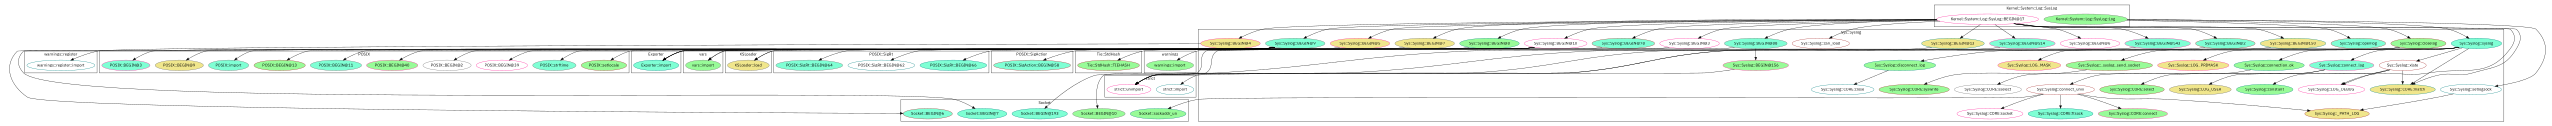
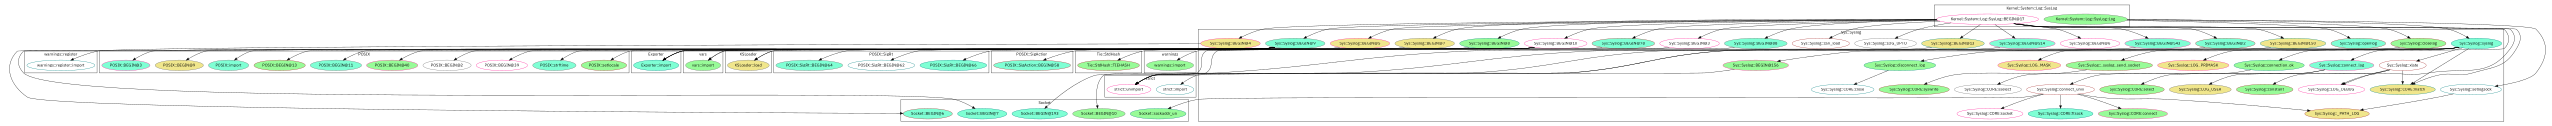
  digraph {
    fontname="IBM Plex Sans"
    node [color=deeppink fillcolor=aquamarine fontname="IBM Plex Sans" style=filled]
    edge [fontname="IBM Plex Sans"]
    "warnings::import" [color=gray40 fillcolor=palegreen]
    "Kernel::System::Log::SysLog::BEGIN@17" [fillcolor=white]
    "Kernel::System::Log::SysLog::Log" [color=gray40 fillcolor=palegreen]
    "vars::import" [color=gray40 fillcolor=palegreen]
    "strict::import" [color=teal fillcolor=white]
    "strict::unimport" [fillcolor=white]
    "XSLoader::load" [color=gray40 fillcolor=khaki]
+   "Sys::Syslog::LOG_UPTO" [color=gray40 fillcolor=white]
    "Sys::Syslog::LOG_MASK" [fillcolor=khaki]
    "Sys::Syslog::CORE:connect" [fillcolor=palegreen]
    "Sys::Syslog::setlogsock" [color=teal fillcolor=white]
    "Sys::Syslog::can_load" [color=brown fillcolor=white]
    "Sys::Syslog::disconnect_log" [color=teal fillcolor=palegreen]
    "Sys::Syslog::LOG_DEBUG" [fillcolor=white]
    "Sys::Syslog::xlate" [color=brown fillcolor=white]
    "Sys::Syslog::BEGIN@4" [fillcolor=khaki]
    "Sys::Syslog::syslog" [color=teal]
    "Sys::Syslog::CORE:select" [color=brown fillcolor=palegreen]
    "Sys::Syslog::CORE:ftsock" [color=teal]
    "Sys::Syslog::BEGIN@8" [color=teal fillcolor=palegreen]
    "Sys::Syslog::CORE:match" [color=teal fillcolor=khaki]
    "Sys::Syslog::CORE:syswrite" [color=brown fillcolor=palegreen]
    "Sys::Syslog::CORE:sselect" [color=gray40 fillcolor=white]
    "Sys::Syslog::LOG_PRIMASK" [fillcolor=khaki]
    "Sys::Syslog::BEGIN@5" [fillcolor=khaki]
    "Sys::Syslog::BEGIN@13" [color=teal fillcolor=khaki]
    "Sys::Syslog::connect_unix" [color=brown fillcolor=white]
    "Sys::Syslog::BEGIN@514"
    "Sys::Syslog::_syslog_send_socket" [color=brown fillcolor=palegreen]
    "Sys::Syslog::BEGIN@7" [color=gray40 fillcolor=khaki]
    "Sys::Syslog::BEGIN@88" [color=gray40]
    "Sys::Syslog::_PATH_LOG" [color=brown fillcolor=khaki]
-   "Sys::Syslog::constant" [color=teal fillcolor=palegreen]
+   "Sys::Syslog::constant" [color=brown fillcolor=palegreen]
    "Sys::Syslog::connection_ok" [color=teal fillcolor=palegreen]
    "Sys::Syslog::closelog" [color=brown fillcolor=palegreen]
    "Sys::Syslog::BEGIN@3" [fillcolor=white]
    "Sys::Syslog::BEGIN@156" [fillcolor=palegreen]
    "Sys::Syslog::BEGIN@543"
    "Sys::Syslog::LOG_USER" [color=gray40 fillcolor=khaki]
    "Sys::Syslog::BEGIN@78" [color=brown]
    "Sys::Syslog::BEGIN@6" [fillcolor=white]
    "Sys::Syslog::BEGIN@2" [color=brown]
    "Sys::Syslog::BEGIN@10" [fillcolor=white]
    "Sys::Syslog::BEGIN@9" [color=gray40]
    "Sys::Syslog::CORE:close" [color=teal fillcolor=white]
    "Sys::Syslog::CORE:socket" [fillcolor=white]
    "Sys::Syslog::openlog" [color=brown]
    "Sys::Syslog::connect_log"
    "Sys::Syslog::BEGIN@150" [color=teal fillcolor=khaki]
    "Socket::BEGIN@193" [color=teal]
    "Socket::BEGIN@10" [color=gray40 fillcolor=palegreen]
    "Socket::BEGIN@6" [color=brown]
    "Socket::sockaddr_un" [color=teal fillcolor=palegreen]
    "Socket::BEGIN@7" [color=teal]
    "POSIX::SigRt::BEGIN@66" [color=teal]
    "POSIX::SigRt::BEGIN@62" [color=teal fillcolor=white]
    "POSIX::SigRt::BEGIN@64" [color=gray40]
    "Exporter::import" [color=teal]
    "POSIX::SigAction::BEGIN@58" [color=brown]
    "POSIX::setlocale" [color=brown fillcolor=palegreen]
    "POSIX::import" [color=gray40]
    "POSIX::BEGIN@9" [color=gray40 fillcolor=khaki]
    "POSIX::BEGIN@3"
    "POSIX::BEGIN@39" [fillcolor=white]
    "POSIX::BEGIN@2" [color=gray40 fillcolor=white]
    "POSIX::BEGIN@40" [fillcolor=palegreen]
    "POSIX::BEGIN@11" [color=gray40]
    "POSIX::BEGIN@13" [color=brown fillcolor=palegreen]
    "POSIX::strftime" [color=gray40]
    "Tie::StdHash::TIEHASH" [color=brown fillcolor=palegreen]
    "warnings::register::import" [color=teal fillcolor=white]
    subgraph cluster_1 {
      label=warnings
      "warnings::import"
    }
    subgraph cluster_2 {
      label="Kernel::System::Log::SysLog"
      "Kernel::System::Log::SysLog::BEGIN@17"
      "Kernel::System::Log::SysLog::Log"
    }
    subgraph cluster_3 {
      label=vars
      "vars::import"
    }
    subgraph cluster_4 {
      label="strict"
      "strict::import"
      "strict::unimport"
    }
    subgraph cluster_5 {
      label=XSLoader
      "XSLoader::load"
    }
    subgraph cluster_6 {
      label="Sys::Syslog"
+     "Sys::Syslog::LOG_UPTO"
      "Sys::Syslog::LOG_MASK"
      "Sys::Syslog::CORE:connect"
      "Sys::Syslog::setlogsock"
      "Sys::Syslog::can_load"
      "Sys::Syslog::disconnect_log"
      "Sys::Syslog::LOG_DEBUG"
      "Sys::Syslog::xlate"
      "Sys::Syslog::BEGIN@4"
      "Sys::Syslog::syslog"
      "Sys::Syslog::CORE:select"
      "Sys::Syslog::CORE:ftsock"
      "Sys::Syslog::BEGIN@8"
      "Sys::Syslog::CORE:match"
      "Sys::Syslog::CORE:syswrite"
      "Sys::Syslog::CORE:sselect"
      "Sys::Syslog::LOG_PRIMASK"
      "Sys::Syslog::BEGIN@5"
      "Sys::Syslog::BEGIN@13"
      "Sys::Syslog::connect_unix"
      "Sys::Syslog::BEGIN@514"
      "Sys::Syslog::_syslog_send_socket"
      "Sys::Syslog::BEGIN@7"
      "Sys::Syslog::BEGIN@88"
      "Sys::Syslog::_PATH_LOG"
      "Sys::Syslog::constant"
      "Sys::Syslog::connection_ok"
      "Sys::Syslog::closelog"
      "Sys::Syslog::BEGIN@3"
      "Sys::Syslog::BEGIN@156"
      "Sys::Syslog::BEGIN@543"
      "Sys::Syslog::LOG_USER"
      "Sys::Syslog::BEGIN@78"
      "Sys::Syslog::BEGIN@6"
      "Sys::Syslog::BEGIN@2"
      "Sys::Syslog::BEGIN@10"
      "Sys::Syslog::BEGIN@9"
      "Sys::Syslog::CORE:close"
      "Sys::Syslog::CORE:socket"
      "Sys::Syslog::openlog"
      "Sys::Syslog::connect_log"
      "Sys::Syslog::BEGIN@150"
    }
    subgraph cluster_7 {
      label=Socket
      "Socket::BEGIN@193"
      "Socket::BEGIN@10"
      "Socket::BEGIN@6"
      "Socket::sockaddr_un"
      "Socket::BEGIN@7"
    }
    subgraph cluster_8 {
      label="POSIX::SigRt"
      "POSIX::SigRt::BEGIN@66"
      "POSIX::SigRt::BEGIN@62"
      "POSIX::SigRt::BEGIN@64"
    }
    subgraph cluster_9 {
      label=Exporter
      "Exporter::import"
    }
    subgraph cluster_10 {
      label="POSIX::SigAction"
      "POSIX::SigAction::BEGIN@58"
    }
    subgraph cluster_11 {
      label=POSIX
      "POSIX::setlocale"
      "POSIX::import"
      "POSIX::BEGIN@9"
      "POSIX::BEGIN@3"
      "POSIX::BEGIN@39"
      "POSIX::BEGIN@2"
      "POSIX::BEGIN@40"
      "POSIX::BEGIN@11"
      "POSIX::BEGIN@13"
      "POSIX::strftime"
    }
    subgraph cluster_12 {
      label="Tie::StdHash"
      "Tie::StdHash::TIEHASH"
    }
    subgraph cluster_13 {
      label="warnings::register"
      "warnings::register::import"
    }
+   "Kernel::System::Log::SysLog::BEGIN@17" -> "Sys::Syslog::LOG_UPTO"
    "Kernel::System::Log::SysLog::BEGIN@17" -> "Sys::Syslog::can_load"
    "Kernel::System::Log::SysLog::BEGIN@17" -> "Sys::Syslog::LOG_DEBUG"
    "Kernel::System::Log::SysLog::BEGIN@17" -> "Sys::Syslog::BEGIN@4"
    "Kernel::System::Log::SysLog::BEGIN@17" -> "Sys::Syslog::BEGIN@8"
    "Kernel::System::Log::SysLog::BEGIN@17" -> "Sys::Syslog::CORE:match"
    "Kernel::System::Log::SysLog::BEGIN@17" -> "Sys::Syslog::BEGIN@5"
    "Kernel::System::Log::SysLog::BEGIN@17" -> "Sys::Syslog::BEGIN@13"
    "Kernel::System::Log::SysLog::BEGIN@17" -> "Sys::Syslog::BEGIN@514"
    "Kernel::System::Log::SysLog::BEGIN@17" -> "Sys::Syslog::BEGIN@7"
    "Kernel::System::Log::SysLog::BEGIN@17" -> "Sys::Syslog::BEGIN@88"
    "Kernel::System::Log::SysLog::BEGIN@17" -> "Sys::Syslog::BEGIN@3"
-   "Sys::Syslog::BEGIN@88" -> "Sys::Syslog::BEGIN@156"
+   "Kernel::System::Log::SysLog::BEGIN@17" -> "Sys::Syslog::BEGIN@156"
    "Kernel::System::Log::SysLog::BEGIN@17" -> "Sys::Syslog::BEGIN@543"
    "Kernel::System::Log::SysLog::BEGIN@17" -> "Sys::Syslog::BEGIN@78"
    "Kernel::System::Log::SysLog::BEGIN@17" -> "Sys::Syslog::BEGIN@6"
    "Kernel::System::Log::SysLog::BEGIN@17" -> "Sys::Syslog::BEGIN@2"
    "Kernel::System::Log::SysLog::BEGIN@17" -> "Sys::Syslog::BEGIN@10"
    "Kernel::System::Log::SysLog::BEGIN@17" -> "Sys::Syslog::BEGIN@9"
    "Kernel::System::Log::SysLog::BEGIN@17" -> "Sys::Syslog::BEGIN@150"
    "Kernel::System::Log::SysLog::Log" -> "Sys::Syslog::setlogsock"
    "Kernel::System::Log::SysLog::Log" -> "Sys::Syslog::syslog"
    "Kernel::System::Log::SysLog::Log" -> "Sys::Syslog::closelog"
    "Kernel::System::Log::SysLog::Log" -> "Sys::Syslog::openlog"
    "Sys::Syslog::setlogsock" -> "Sys::Syslog::_PATH_LOG"
    "Sys::Syslog::disconnect_log" -> "Sys::Syslog::CORE:close"
    "Sys::Syslog::xlate" -> "Sys::Syslog::LOG_DEBUG"
    "Sys::Syslog::xlate" -> "Sys::Syslog::CORE:match"
    "Sys::Syslog::xlate" -> "Sys::Syslog::constant"
    "Sys::Syslog::xlate" -> "Sys::Syslog::LOG_USER"
    "Sys::Syslog::BEGIN@4" -> "warnings::register::import"
-   "Sys::Syslog::closelog" -> "Sys::Syslog::LOG_MASK"
+   "Sys::Syslog::syslog" -> "Sys::Syslog::LOG_MASK"
    "Sys::Syslog::syslog" -> "Sys::Syslog::xlate"
    "Sys::Syslog::syslog" -> "Sys::Syslog::CORE:match"
    "Sys::Syslog::syslog" -> "Sys::Syslog::LOG_PRIMASK"
    "Sys::Syslog::syslog" -> "Sys::Syslog::_syslog_send_socket"
    "Sys::Syslog::syslog" -> "Sys::Syslog::connection_ok"
    "Sys::Syslog::syslog" -> "Sys::Syslog::connect_log"
    "Sys::Syslog::syslog" -> "POSIX::setlocale"
    "Sys::Syslog::syslog" -> "POSIX::strftime"
    "Sys::Syslog::BEGIN@8" -> "Exporter::import"
    "Sys::Syslog::BEGIN@5" -> "Exporter::import"
    "Sys::Syslog::BEGIN@13" -> "strict::unimport"
    "Sys::Syslog::connect_unix" -> "Sys::Syslog::CORE:connect"
    "Sys::Syslog::connect_unix" -> "Sys::Syslog::CORE:ftsock"
    "Sys::Syslog::connect_unix" -> "Sys::Syslog::_PATH_LOG"
    "Sys::Syslog::connect_unix" -> "Sys::Syslog::CORE:socket"
    "Sys::Syslog::connect_unix" -> "Socket::sockaddr_un"
    "Sys::Syslog::BEGIN@514" -> "strict::unimport"
    "Sys::Syslog::_syslog_send_socket" -> "Sys::Syslog::CORE:syswrite"
    "Sys::Syslog::BEGIN@7" -> "Exporter::import"
    "Sys::Syslog::BEGIN@88" -> "vars::import"
    "Sys::Syslog::connection_ok" -> "Sys::Syslog::CORE:sselect"
    "Sys::Syslog::closelog" -> "Sys::Syslog::disconnect_log"
    "Sys::Syslog::BEGIN@3" -> "warnings::import"
    "Sys::Syslog::BEGIN@156" -> "strict::unimport"
    "Sys::Syslog::BEGIN@543" -> "strict::unimport"
    "Sys::Syslog::BEGIN@78" -> "vars::import"
    "Sys::Syslog::BEGIN@2" -> "strict::import"
    "Sys::Syslog::BEGIN@10" -> "XSLoader::load"
    "Sys::Syslog::BEGIN@10" -> "Socket::BEGIN@193"
    "Sys::Syslog::BEGIN@10" -> "Socket::BEGIN@10"
    "Sys::Syslog::BEGIN@10" -> "Socket::BEGIN@6"
    "Sys::Syslog::BEGIN@10" -> "Socket::BEGIN@7"
    "Sys::Syslog::BEGIN@10" -> "Exporter::import"
    "Sys::Syslog::BEGIN@9" -> "XSLoader::load"
    "Sys::Syslog::BEGIN@9" -> "POSIX::SigRt::BEGIN@66"
    "Sys::Syslog::BEGIN@9" -> "POSIX::SigRt::BEGIN@62"
    "Sys::Syslog::BEGIN@9" -> "POSIX::SigRt::BEGIN@64"
    "Sys::Syslog::BEGIN@9" -> "POSIX::SigAction::BEGIN@58"
    "Sys::Syslog::BEGIN@9" -> "POSIX::import"
    "Sys::Syslog::BEGIN@9" -> "POSIX::BEGIN@9"
    "Sys::Syslog::BEGIN@9" -> "POSIX::BEGIN@3"
    "Sys::Syslog::BEGIN@9" -> "POSIX::BEGIN@39"
    "Sys::Syslog::BEGIN@9" -> "POSIX::BEGIN@2"
    "Sys::Syslog::BEGIN@9" -> "POSIX::BEGIN@40"
    "Sys::Syslog::BEGIN@9" -> "POSIX::BEGIN@11"
    "Sys::Syslog::BEGIN@9" -> "POSIX::BEGIN@13"
    "Sys::Syslog::BEGIN@9" -> "Tie::StdHash::TIEHASH"
    "Sys::Syslog::connect_log" -> "Sys::Syslog::CORE:select"
    "Sys::Syslog::connect_log" -> "Sys::Syslog::connect_unix"
    "Sys::Syslog::BEGIN@150" -> "strict::unimport"
  }
